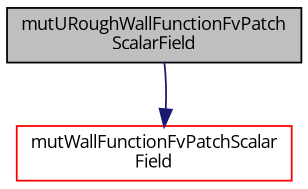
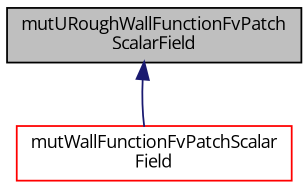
  digraph {
    fontname="Open Sans"
    node [fontname="Open Sans" fontsize=10 shape=record]
    n1 [color=black fillcolor=grey75 fontcolor=black height=0.2 label="mutURoughWallFunctionFvPatch\lScalarField" style=filled width=0.4]
    n2 [color=red height=0.2 label="mutWallFunctionFvPatchScalar\lField" width=0.4]
-   n2 -> n1 [color=midnightblue dir=back fontname="Open Sans" fontsize=10 labelfontname=FreeSans labelfontsize=10 style=solid]
+   n1 -> n2 [color=midnightblue dir=back fontname="Open Sans" fontsize=10 labelfontname=FreeSans labelfontsize=10 style=solid]
  }
